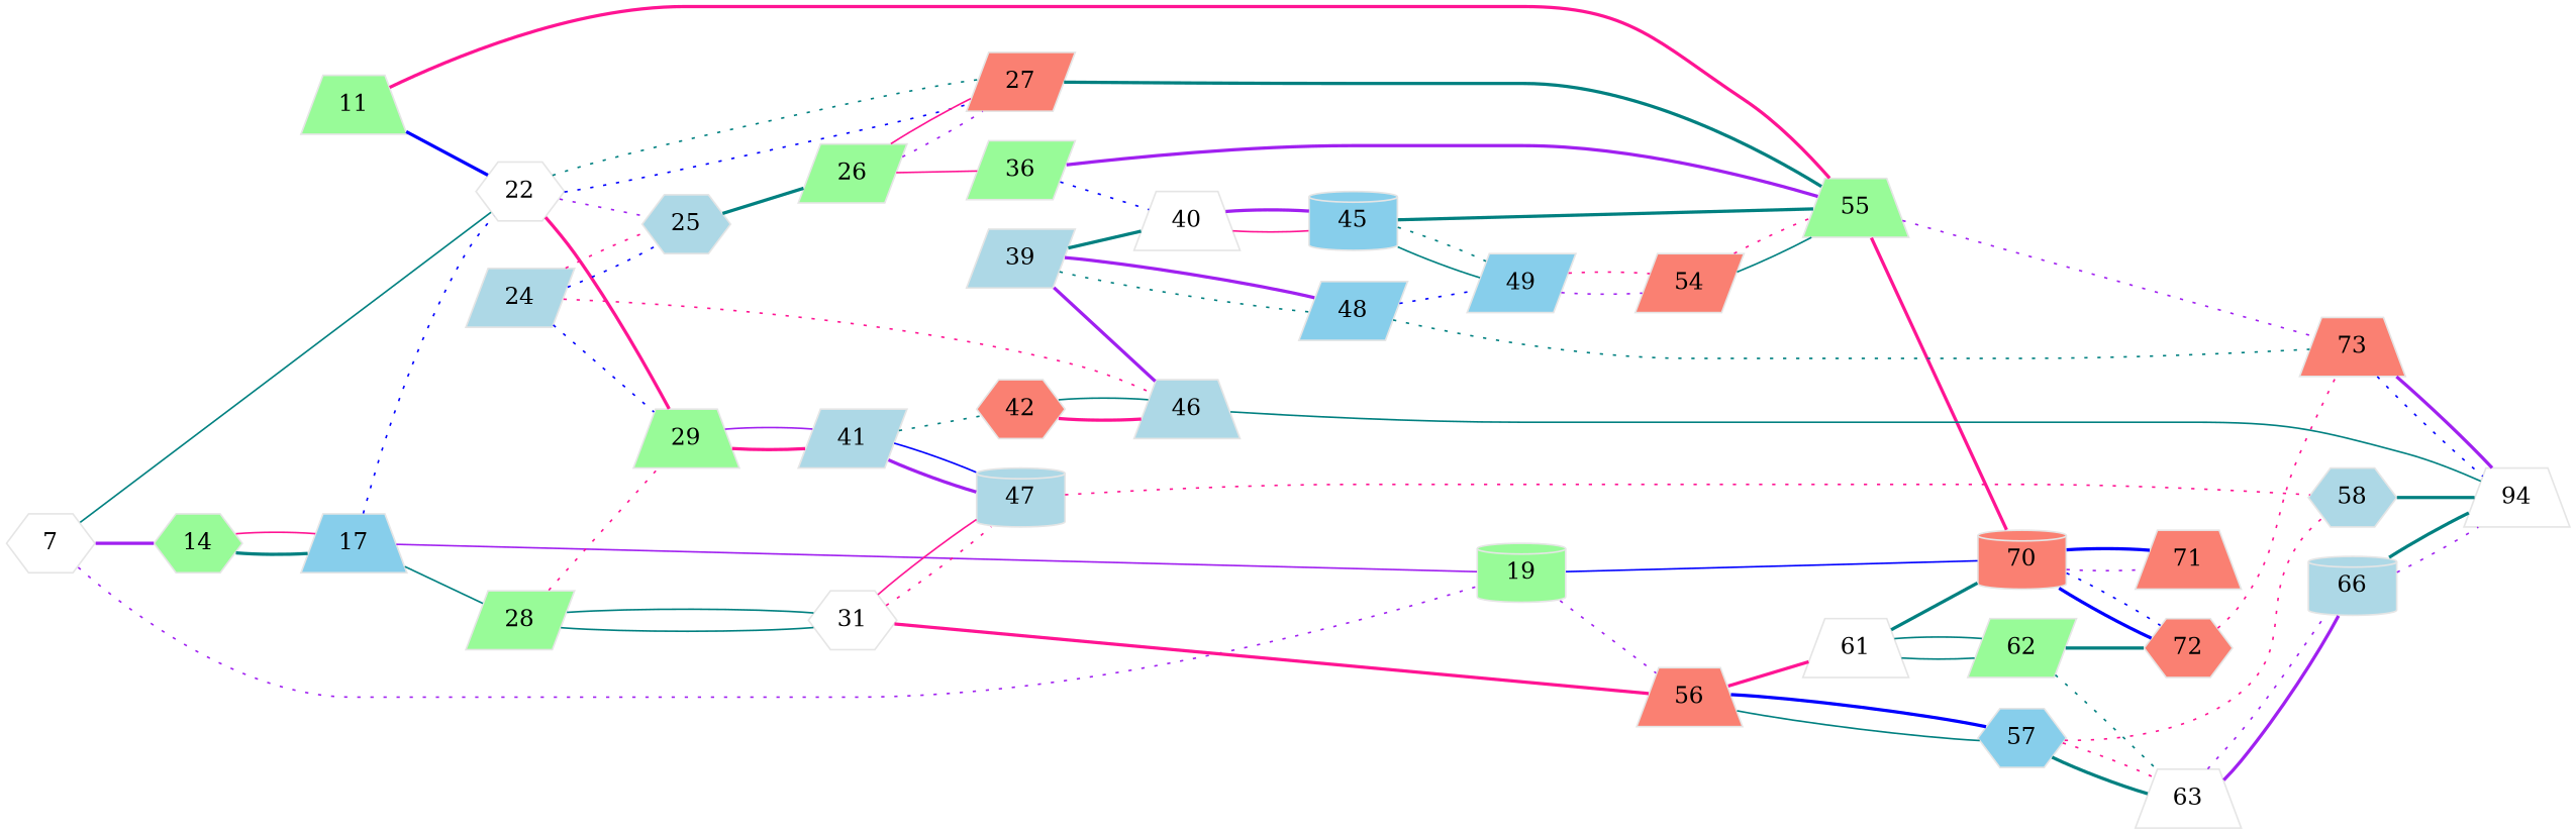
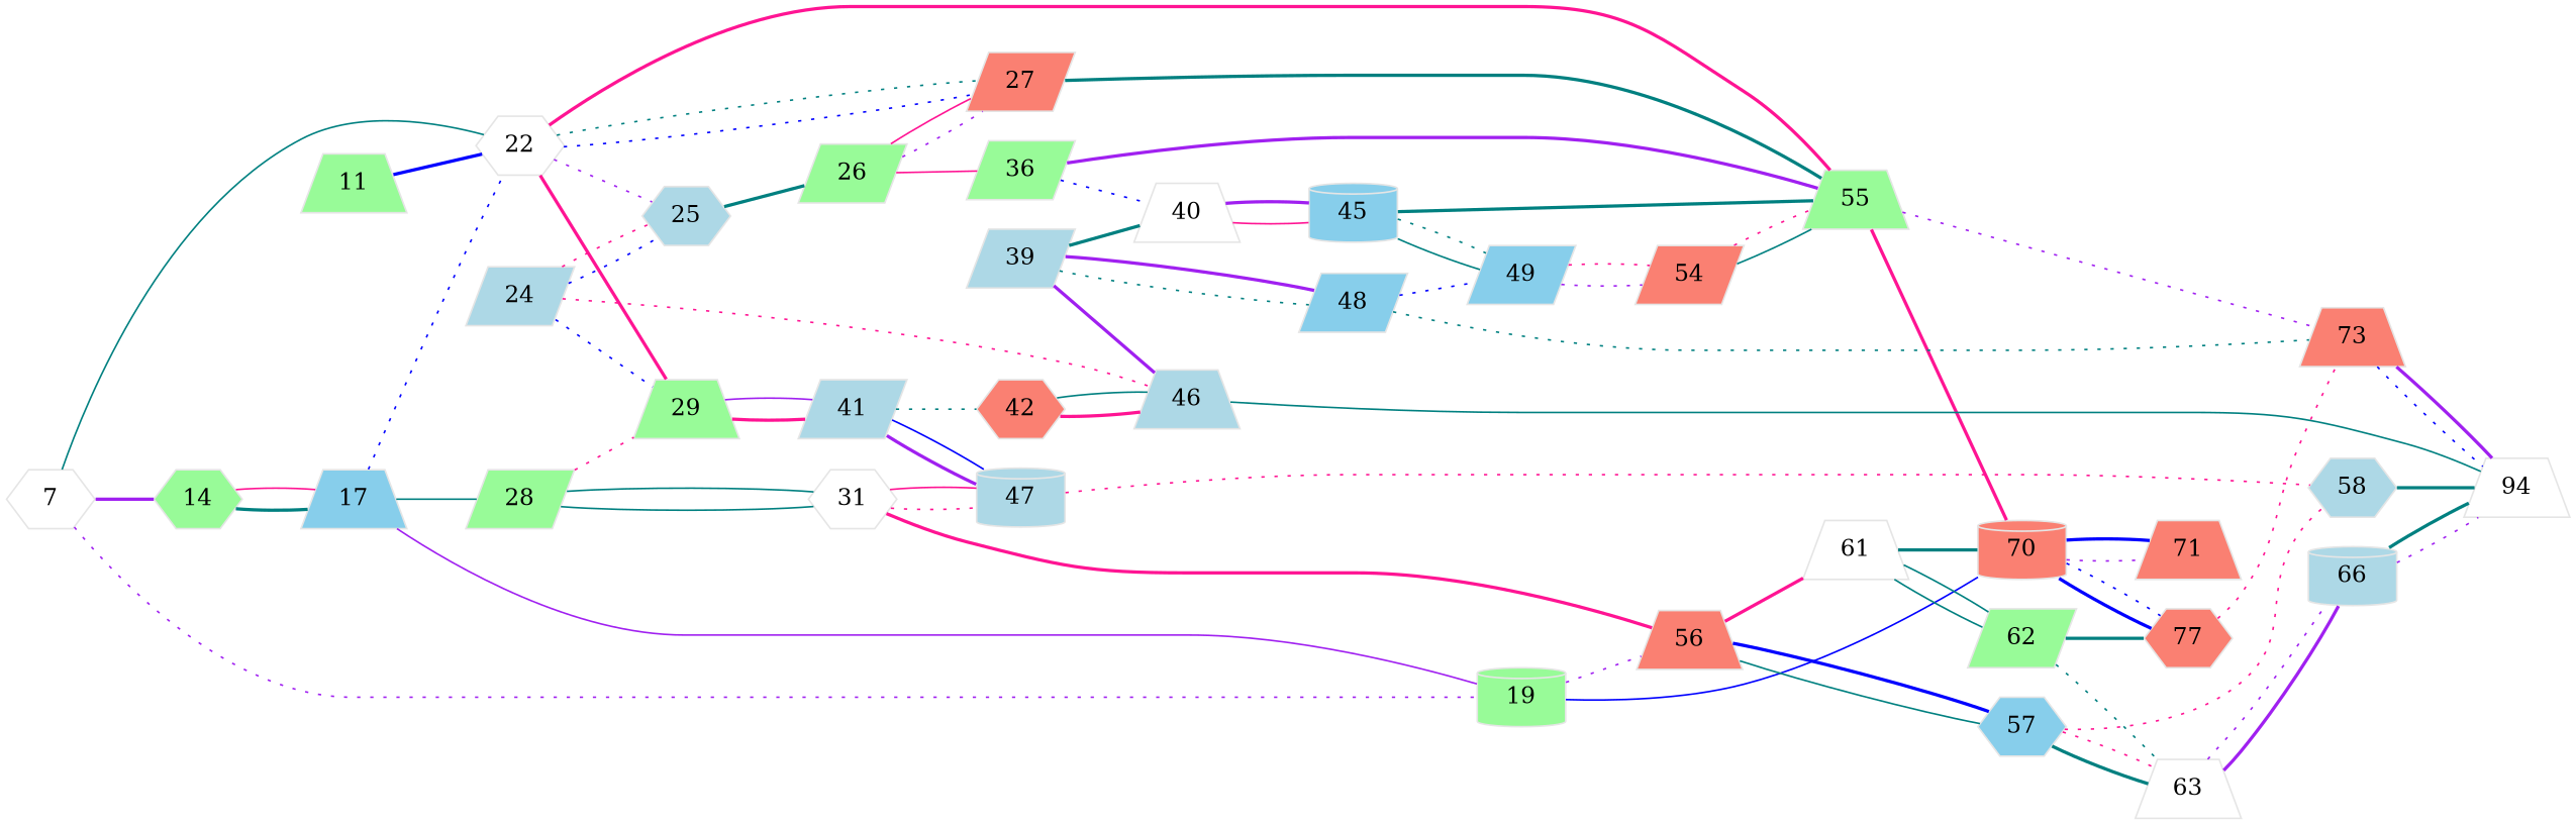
  graph {
    rankdir=LR
    node [color=gray90 fillcolor=palegreen shape=trapezium style=filled]
    edge [color=teal style=dotted]
    7 [fillcolor=white shape=hexagon super="+2"]
    14 [shape=hexagon]
    19 [shape=cylinder super="+15"]
    22 [fillcolor=white shape=hexagon super="+21"]
    17 [fillcolor=skyblue super="+16"]
    56 [fillcolor=salmon super="+30"]
    70 [fillcolor=salmon shape=cylinder super="+4+59+67"]
    25 [fillcolor=lightblue shape=hexagon]
    27 [fillcolor=salmon shape=parallelogram]
    29 [super="+23"]
    11 [super="+10"]
    55 [super="+5+44"]
    73 [fillcolor=salmon super="+69"]
    28 [shape=parallelogram]
    31 [fillcolor=white shape=hexagon]
    57 [fillcolor=skyblue shape=hexagon]
    61 [fillcolor=white]
-   72 [fillcolor=salmon shape=hexagon super="+68"]
+   72 [fillcolor=salmon shape=hexagon super="+68" label=77]
    71 [fillcolor=salmon]
    26 [shape=parallelogram]
    41 [fillcolor=lightblue shape=parallelogram]
    24 [fillcolor=lightblue shape=parallelogram]
    46 [fillcolor=lightblue super="+38+37"]
    n24 [fillcolor=white label=94 super="+65+64"]
    36 [shape=parallelogram super="+35+33"]
    40 [fillcolor=white]
    47 [fillcolor=lightblue shape=cylinder]
    42 [fillcolor=salmon shape=hexagon]
    58 [fillcolor=lightblue shape=hexagon super="+52"]
    45 [fillcolor=skyblue shape=cylinder]
    39 [fillcolor=lightblue shape=parallelogram]
    48 [fillcolor=skyblue shape=parallelogram]
    49 [fillcolor=skyblue shape=parallelogram]
    54 [fillcolor=salmon shape=parallelogram]
    63 [fillcolor=white]
    62 [shape=parallelogram]
    66 [fillcolor=lightblue shape=cylinder]
    7 -- 14 [color=purple style=bold weight=2]
    7 -- 19 [color=purple]
    7 -- 22 [style=solid]
    14 -- 17 [style=bold]
    14 -- 17 [color=deeppink style=solid]
    19 -- 56 [color=purple]
    19 -- 70 [color=blue style=solid weight=2]
    22 -- 25 [color=purple]
    22 -- 27 [color=blue]
    22 -- 27
    22 -- 29 [color=deeppink style=bold]
    17 -- 19 [color=purple style=solid]
    17 -- 22 [color=blue]
    17 -- 28 [style=solid]
    56 -- 57 [style=solid]
    56 -- 57 [color=blue style=bold]
    56 -- 61 [color=deeppink style=bold]
    70 -- 72 [color=blue style=bold weight=2]
    70 -- 72 [color=blue]
    70 -- 71 [color=purple weight=3]
    70 -- 71 [color=blue style=bold]
    25 -- 26 [style=bold]
    27 -- 55 [style=bold]
    29 -- 41 [color=deeppink style=bold]
    29 -- 41 [color=purple style=solid]
    11 -- 22 [color=blue style=bold weight=2]
-   11 -- 55 [color=deeppink style=bold weight=2]
+   22 -- 55 [color=deeppink style=bold weight=2]
    55 -- 70 [color=deeppink style=bold weight=2]
    55 -- 73 [color=purple]
    73 -- n24 [color=blue weight=2]
    73 -- n24 [color=purple style=bold]
    28 -- 29 [color=deeppink]
    28 -- 31 [style=solid]
    28 -- 31 [style=solid]
    31 -- 56 [color=deeppink style=bold]
    31 -- 47 [color=deeppink]
    31 -- 47 [color=deeppink style=solid]
    57 -- 58 [color=deeppink]
    57 -- 63 [style=bold]
    57 -- 63 [color=deeppink]
    61 -- 70 [style=bold]
    61 -- 62 [style=solid]
    61 -- 62 [style=solid]
    72 -- 73 [color=deeppink]
    26 -- 27 [color=purple]
    26 -- 27 [color=deeppink style=solid]
    26 -- 36 [color=deeppink style=solid]
    41 -- 47 [color=purple style=bold]
    41 -- 47 [color=blue style=solid]
    41 -- 42
    24 -- 25 [color=blue]
    24 -- 25 [color=deeppink]
    24 -- 29 [color=blue]
    24 -- 46 [color=deeppink]
    46 -- n24 [style=solid]
    36 -- 55 [color=purple style=bold weight=3]
    36 -- 40 [color=blue]
    40 -- 45 [color=deeppink style=solid]
    40 -- 45 [color=purple style=bold]
    47 -- 58 [color=deeppink]
    42 -- 46 [color=deeppink style=bold weight=2]
    42 -- 46 [style=solid]
    58 -- n24 [style=bold weight=2]
    45 -- 55 [style=bold]
    45 -- 49 [style=solid]
    45 -- 49
    39 -- 46 [color=purple style=bold]
    39 -- 40 [style=bold]
    39 -- 48
    39 -- 48 [color=purple style=bold]
    48 -- 73
    48 -- 49 [color=blue]
    49 -- 54 [color=purple]
    49 -- 54 [color=deeppink]
    54 -- 55 [style=solid weight=2]
    54 -- 55 [color=deeppink]
    63 -- 66 [color=purple style=bold]
    63 -- 66 [color=purple]
    62 -- 72 [style=bold]
    62 -- 63
    66 -- n24 [color=purple weight=2]
    66 -- n24 [style=bold]
  }
